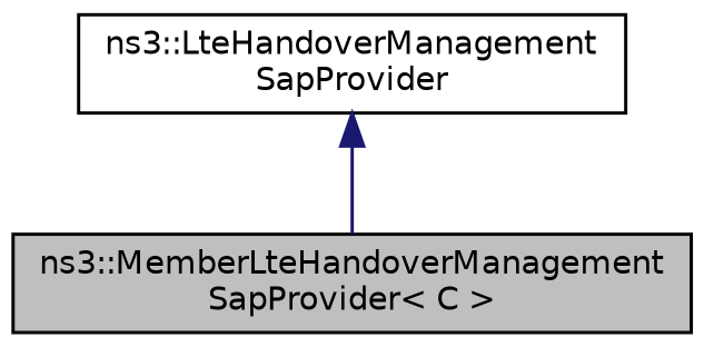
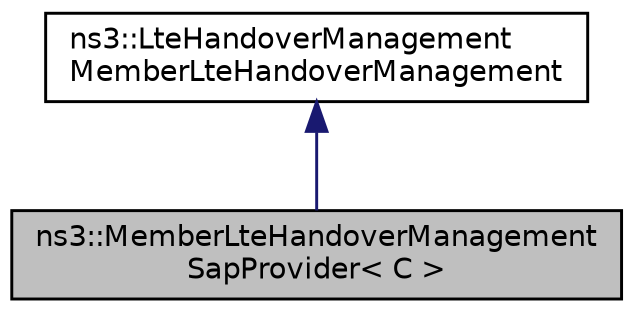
  digraph {
    node [color=black fontname=Helvetica fontsize=10 shape=record style=filled]
    n1 [fillcolor=grey75 fontcolor=black height=0.2 label="ns3::MemberLteHandoverManagement\lSapProvider\< C \>" width=0.4]
-   n2 [fillcolor=white height=0.2 label="ns3::LteHandoverManagement\lSapProvider" width=0.4]
+   n2 [fillcolor=white height=0.2 label="ns3::LteHandoverManagement\lMemberLteHandoverManagement" width=0.4]
    n2 -> n1 [color=midnightblue dir=back fontname=Helvetica fontsize=10 labelfontname=Helvetica labelfontsize=10 style=solid]
  }
